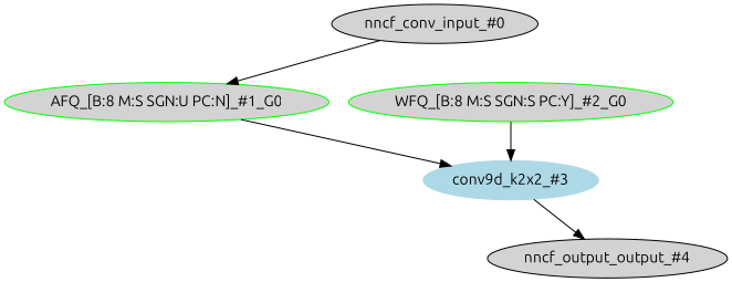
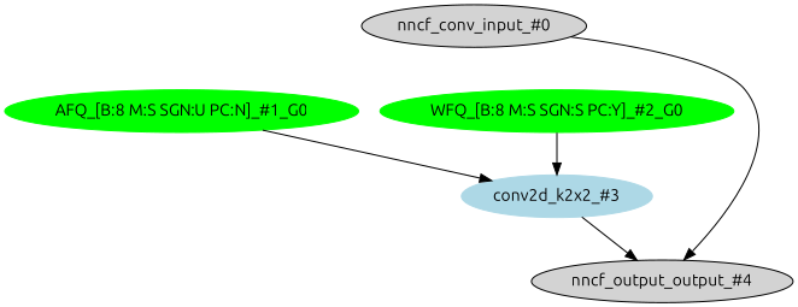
  strict digraph {
    fontname=Ubuntu
    node [fontname=Ubuntu style=filled type=symmetric_quantize]
    edge [fontname=Ubuntu]
    n1 [label="nncf_conv_input_#0" type=nncf_model_input]
-   n2 [color=green label="AFQ_[B:8 M:S SGN:U PC:N]_#1_G0" fillcolor=lightgrey]
-   n3 [color=lightblue label="conv9d_k2x2_#3" type=conv2d]
+   n2 [color=green label="AFQ_[B:8 M:S SGN:U PC:N]_#1_G0"]
+   n3 [color=lightblue label="conv2d_k2x2_#3" type=conv2d]
    n4 [label="nncf_output_output_#4" type=nncf_model_output]
-   n5 [color=green label="WFQ_[B:8 M:S SGN:S PC:Y]_#2_G0" fillcolor=lightgrey]
-   n1 -> n2
+   n5 [color=green label="WFQ_[B:8 M:S SGN:S PC:Y]_#2_G0"]
+   n1 -> n4
    n2 -> n3
    n3 -> n4
    n5 -> n3
  }
